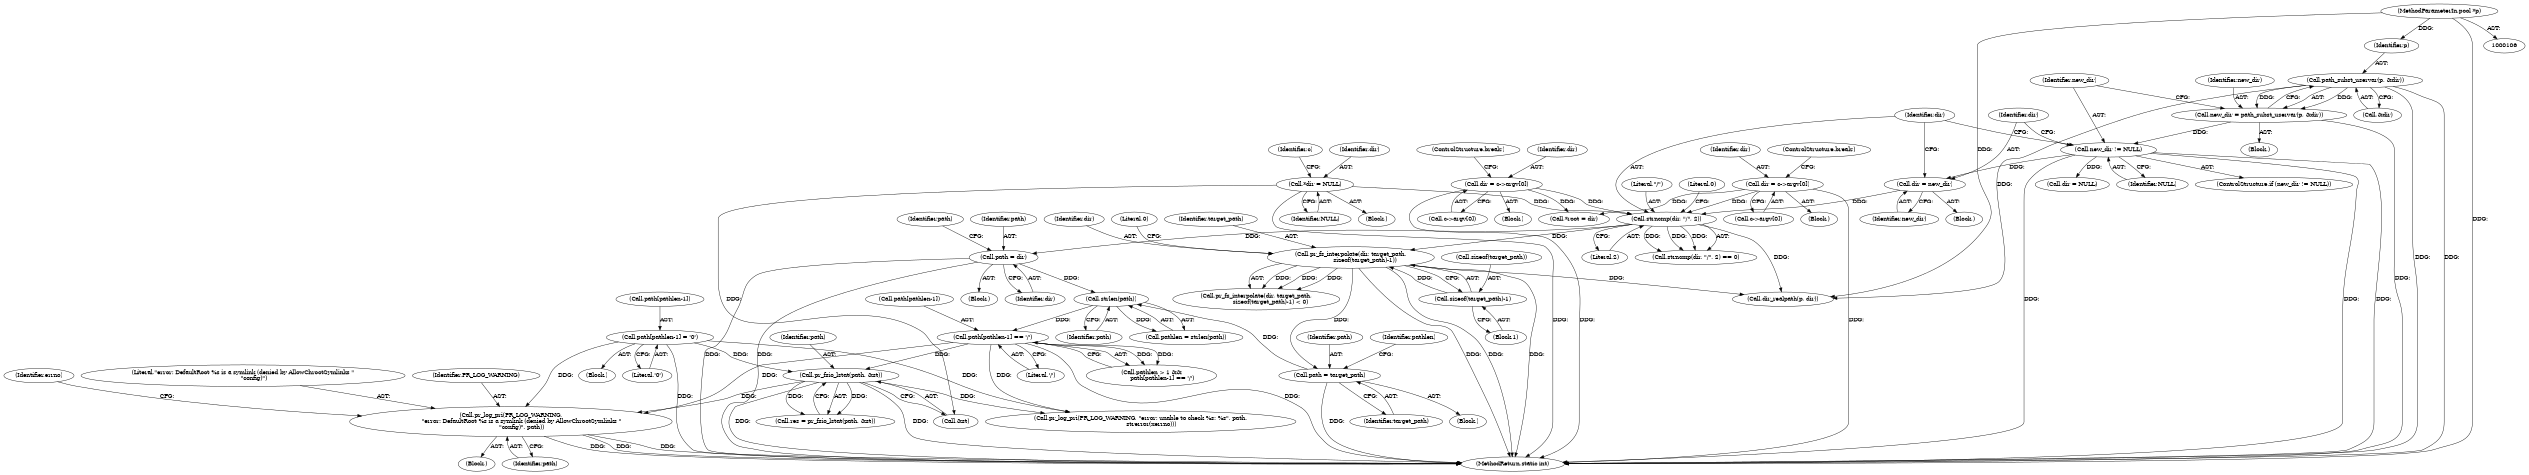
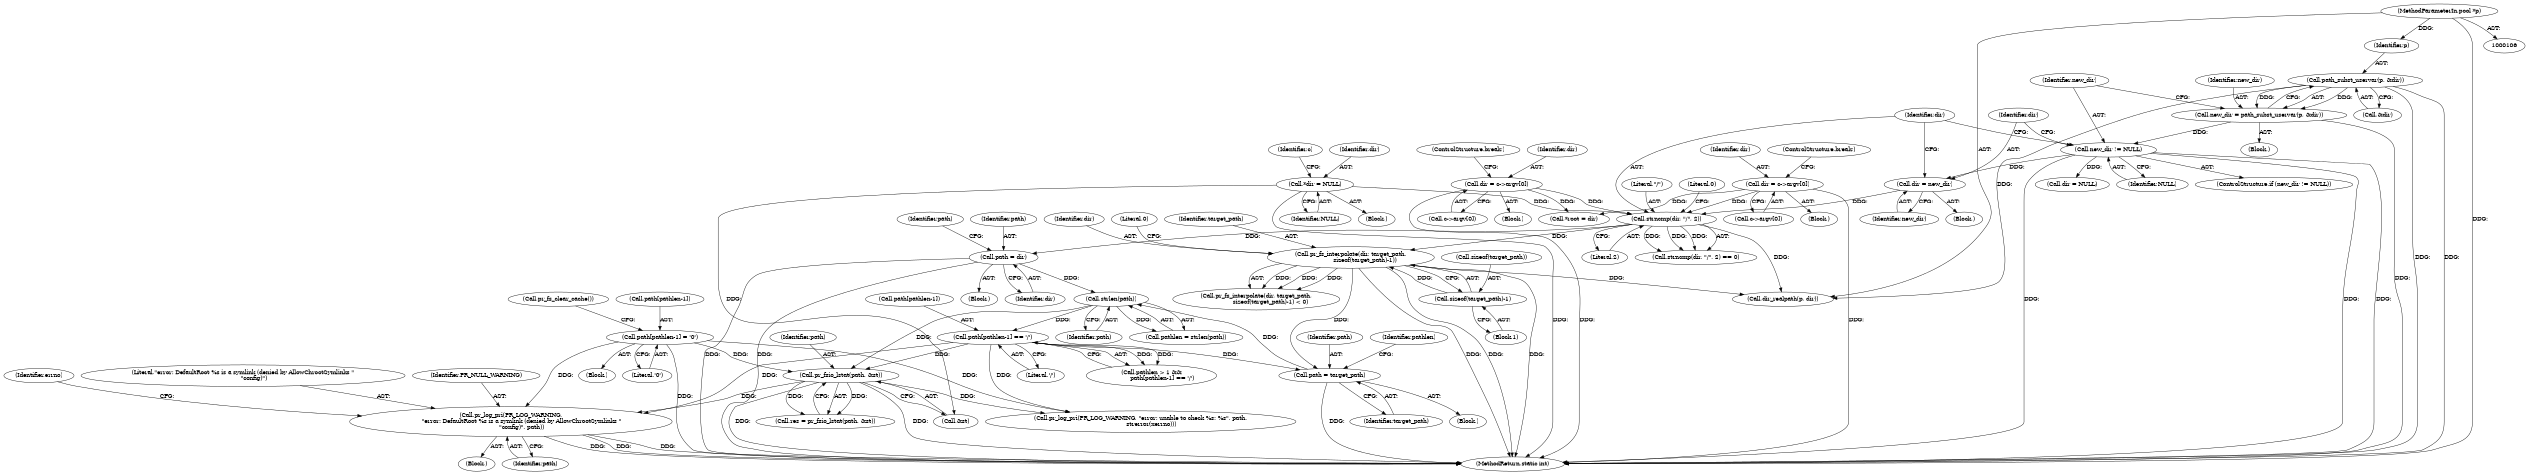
  digraph {
    n1 [label="(Call,pr_log_pri(PR_LOG_WARNING,\n            \"error: DefaultRoot %s is a symlink (denied by AllowChrootSymlinks \"\n            \"config)\", path))"]
    n2 [label="(MethodReturn,static int)"]
    n3 [label="(Block,)"]
    n4 [label="(Identifier,path)"]
    n5 [label="(Call,pr_fsio_lstat(path, &st))"]
    n6 [label="(Call,&st)"]
    n7 [label="(Call,res = pr_fsio_lstat(path, &st))"]
    n8 [label="(Call,pr_log_pri(PR_LOG_WARNING, \"error: unable to check %s: %s\", path,\n            strerror(xerrno)))"]
    n9 [label="(Call,strlen(path))"]
    n10 [label="(Call,path[pathlen-1] == '/')"]
    n11 [label="(Call,pathlen = strlen(path))"]
    n12 [label="(Identifier,path)"]
    n13 [label="(Call,pathlen > 1 &&\n            path[pathlen-1] == '/')"]
    n14 [label="(Literal,'/')"]
    n15 [label="(Call,path = dir)"]
    n16 [label="(Block,)"]
    n17 [label="(Identifier,dir)"]
    n18 [label="(Call,strncmp(dir, \"/\", 2))"]
    n19 [label="(Call,pr_fs_interpolate(dir, target_path,\n                sizeof(target_path)-1))"]
    n20 [label="(Literal,2)"]
    n21 [label="(Call,dir_realpath(p, dir))"]
    n22 [label="(Call,strncmp(dir, \"/\", 2) == 0)"]
    n23 [label="(Call,path = target_path)"]
    n24 [label="(Call,sizeof(target_path)-1)"]
    n25 [label="(Call,pr_fs_interpolate(dir, target_path,\n                sizeof(target_path)-1) < 0)"]
    n26 [label="(Call,*dir = NULL)"]
    n27 [label="(Identifier,NULL)"]
    n28 [label="(Block,)"]
    n29 [label="(Call,*root = dir)"]
    n30 [label="(Call,dir = c->argv[0])"]
    n31 [label="(Call,c->argv[0])"]
    n32 [label="(Block,)"]
    n33 [label="(Call,dir = new_dir)"]
    n34 [label="(Block,)"]
    n35 [label="(Identifier,new_dir)"]
    n36 [label="(Call,new_dir != NULL)"]
    n37 [label="(Call,dir = NULL)"]
    n38 [label="(Identifier,NULL)"]
    n39 [label="(ControlStructure,if (new_dir != NULL))"]
    n40 [label="(Call,new_dir = path_subst_uservar(p, &dir))"]
    n41 [label="(Call,path_subst_uservar(p, &dir))"]
    n42 [label="(Block,)"]
    n43 [label="(Call,&dir)"]
    n44 [label="(MethodParameterIn,pool *p)"]
    1000106
    n46 [label="(Identifier,p)"]
    n47 [label="(Call,dir = c->argv[0])"]
    n48 [label="(Call,c->argv[0])"]
    n49 [label="(Block,)"]
    n50 [label="(Identifier,target_path)"]
    n51 [label="(Block,)"]
    n52 [label="(Block,1)"]
    n53 [label="(Call,path[pathlen-1] = '\0')"]
    n54 [label="(Literal,'\0')"]
    n55 [label="(Block,)"]
    n56 [label="(Identifier,path)"]
    n57 [label="(Identifier,dir)"]
    n58 [label="(Identifier,path)"]
    n59 [label="(Literal,\"/\")"]
    n60 [label="(Identifier,dir)"]
    n61 [label="(Identifier,new_dir)"]
    n62 [label="(Identifier,path)"]
    n63 [label="(Identifier,dir)"]
    n64 [label="(Identifier,new_dir)"]
    n65 [label="(Identifier,errno)"]
    n66 [label="(Call,path[pathlen-1])"]
    n67 [label="(Literal,\"error: DefaultRoot %s is a symlink (denied by AllowChrootSymlinks \"\n            \"config)\")"]
+   n68 [label="(Call,pr_fs_clear_cache())"]
    n69 [label="(Literal,0)"]
    n70 [label="(Identifier,dir)"]
    n71 [label="(Literal,0)"]
    n72 [label="(Identifier,dir)"]
    n73 [label="(ControlStructure,break;)"]
    n74 [label="(Identifier,target_path)"]
    n75 [label="(Identifier,path)"]
    n76 [label="(Call,path[pathlen-1])"]
    n77 [label="(Call,sizeof(target_path))"]
-   n78 [label="(Identifier,PR_LOG_WARNING)"]
+   n78 [label="(Identifier,PR_NULL_WARNING)"]
    n79 [label="(ControlStructure,break;)"]
    n80 [label="(Identifier,c)"]
    n81 [label="(Identifier,dir)"]
    n82 [label="(Identifier,pathlen)"]
    n1 -> n2 [label="DDG: "]
    n1 -> n2 [label="DDG: "]
    n1 -> n2 [label="DDG: "]
    n1 -> n3 [label="AST: "]
    n1 -> n4 [label="CFG: "]
    n4 -> n1 [label="AST: "]
    n5 -> n1 [label="DDG: "]
    n5 -> n2 [label="DDG: "]
    n5 -> n2 [label="DDG: "]
    n5 -> n6 [label="CFG: "]
    n5 -> n7 [label="AST: "]
    n5 -> n7 [label="DDG: "]
    n5 -> n7 [label="DDG: "]
    n5 -> n8 [label="DDG: "]
    n6 -> n5 [label="AST: "]
    n7 -> n5 [label="CFG: "]
+   n9 -> n5 [label="DDG: "]
    n9 -> n10 [label="DDG: "]
    n9 -> n11 [label="AST: "]
    n9 -> n11 [label="DDG: "]
    n9 -> n12 [label="CFG: "]
    n10 -> n1 [label="DDG: "]
-   n10 -> n2 [label="DDG: "]
+   n10 -> n23 [label="DDG: "]
    n10 -> n5 [label="DDG: "]
    n10 -> n8 [label="DDG: "]
    n10 -> n13 [label="AST: "]
    n10 -> n13 [label="DDG: "]
    n10 -> n13 [label="DDG: "]
    n10 -> n14 [label="CFG: "]
    n11 -> n9 [label="AST: "]
    n12 -> n9 [label="AST: "]
    n13 -> n10 [label="CFG: "]
    n14 -> n10 [label="AST: "]
    n15 -> n2 [label="DDG: "]
    n15 -> n2 [label="DDG: "]
    n15 -> n9 [label="DDG: "]
    n15 -> n16 [label="AST: "]
    n15 -> n17 [label="CFG: "]
    n17 -> n15 [label="AST: "]
    n18 -> n15 [label="DDG: "]
    n18 -> n19 [label="DDG: "]
    n18 -> n20 [label="CFG: "]
    n18 -> n21 [label="DDG: "]
    n18 -> n22 [label="AST: "]
    n18 -> n22 [label="DDG: "]
    n18 -> n22 [label="DDG: "]
    n18 -> n22 [label="DDG: "]
    n19 -> n2 [label="DDG: "]
    n19 -> n2 [label="DDG: "]
    n19 -> n2 [label="DDG: "]
    n19 -> n21 [label="DDG: "]
    n19 -> n23 [label="DDG: "]
    n19 -> n24 [label="CFG: "]
    n19 -> n25 [label="AST: "]
    n19 -> n25 [label="DDG: "]
    n19 -> n25 [label="DDG: "]
    n19 -> n25 [label="DDG: "]
    n20 -> n18 [label="AST: "]
    n23 -> n2 [label="DDG: "]
    n23 -> n9 [label="DDG: "]
    n23 -> n50 [label="CFG: "]
    n23 -> n51 [label="AST: "]
    n24 -> n19 [label="AST: "]
    n24 -> n19 [label="DDG: "]
    n24 -> n52 [label="CFG: "]
    n26 -> n2 [label="DDG: "]
    n26 -> n6 [label="DDG: "]
    n26 -> n18 [label="DDG: "]
    n26 -> n27 [label="CFG: "]
    n26 -> n28 [label="AST: "]
    n27 -> n26 [label="AST: "]
    n30 -> n2 [label="DDG: "]
    n30 -> n18 [label="DDG: "]
    n30 -> n29 [label="DDG: "]
    n30 -> n31 [label="CFG: "]
    n30 -> n32 [label="AST: "]
    n31 -> n30 [label="AST: "]
    n33 -> n18 [label="DDG: "]
    n33 -> n34 [label="AST: "]
    n33 -> n35 [label="CFG: "]
    n35 -> n33 [label="AST: "]
    n36 -> n2 [label="DDG: "]
    n36 -> n2 [label="DDG: "]
    n36 -> n2 [label="DDG: "]
    n36 -> n33 [label="DDG: "]
    n36 -> n37 [label="DDG: "]
    n36 -> n38 [label="CFG: "]
    n36 -> n39 [label="AST: "]
    n38 -> n36 [label="AST: "]
    n40 -> n2 [label="DDG: "]
    n40 -> n36 [label="DDG: "]
    n40 -> n41 [label="CFG: "]
    n40 -> n42 [label="AST: "]
    n41 -> n2 [label="DDG: "]
    n41 -> n2 [label="DDG: "]
    n41 -> n21 [label="DDG: "]
    n41 -> n40 [label="AST: "]
    n41 -> n40 [label="DDG: "]
    n41 -> n40 [label="DDG: "]
    n41 -> n43 [label="CFG: "]
    n43 -> n41 [label="AST: "]
    n44 -> n2 [label="DDG: "]
-   n44 -> n21 [label="DDG: "]
+   n44 -> n21 [label="AST: "]
    n44 -> 1000106 [label="AST: "]
    n44 -> n46 [label="DDG: "]
    n46 -> n41 [label="AST: "]
    n47 -> n2 [label="DDG: "]
    n47 -> n18 [label="DDG: "]
    n47 -> n29 [label="DDG: "]
    n47 -> n48 [label="CFG: "]
    n47 -> n49 [label="AST: "]
    n48 -> n47 [label="AST: "]
    n50 -> n23 [label="AST: "]
    n52 -> n24 [label="AST: "]
    n53 -> n1 [label="DDG: "]
    n53 -> n2 [label="DDG: "]
    n53 -> n5 [label="DDG: "]
    n53 -> n8 [label="DDG: "]
    n53 -> n54 [label="CFG: "]
    n53 -> n55 [label="AST: "]
    n54 -> n53 [label="AST: "]
    n56 -> n5 [label="AST: "]
    n57 -> n18 [label="AST: "]
    n57 -> n33 [label="CFG: "]
    n57 -> n36 [label="CFG: "]
    n58 -> n15 [label="CFG: "]
    n59 -> n18 [label="AST: "]
    n60 -> n19 [label="AST: "]
    n61 -> n40 [label="AST: "]
    n62 -> n15 [label="AST: "]
    n63 -> n30 [label="AST: "]
    n64 -> n36 [label="AST: "]
    n64 -> n40 [label="CFG: "]
    n65 -> n1 [label="CFG: "]
    n66 -> n53 [label="AST: "]
    n67 -> n1 [label="AST: "]
+   n68 -> n53 [label="CFG: "]
    n69 -> n19 [label="CFG: "]
    n70 -> n47 [label="AST: "]
    n71 -> n18 [label="CFG: "]
    n72 -> n26 [label="AST: "]
    n73 -> n30 [label="CFG: "]
    n74 -> n19 [label="AST: "]
    n75 -> n23 [label="AST: "]
    n76 -> n10 [label="AST: "]
    n77 -> n24 [label="AST: "]
    n78 -> n1 [label="AST: "]
    n79 -> n47 [label="CFG: "]
    n80 -> n26 [label="CFG: "]
    n81 -> n33 [label="AST: "]
    n81 -> n36 [label="CFG: "]
    n82 -> n23 [label="CFG: "]
  }
